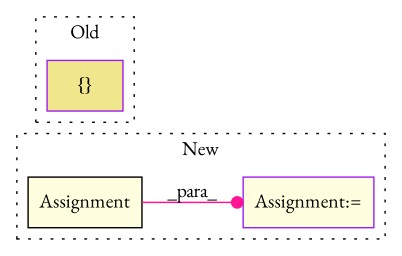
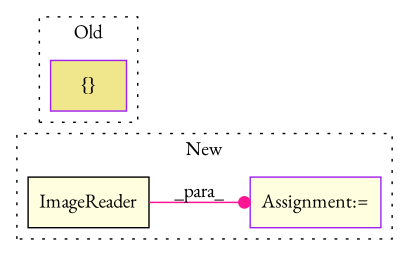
  digraph {
    rankdir=LR
    fontname="EB Garamond"
    node [shape=box style=filled fillcolor=lightyellow color=purple fontname="EB Garamond"]
-   n1 [a=32 l="12,1" label=Assignment s="3975,4002" color=black]
+   n1 [a=32 l="12,1" label=ImageReader s="3975,4002" color=black]
    n2 [a=7 l=1 label="Assignment:=" s=3974]
    n3 [a=4 l="1,1" label="{}" s="3833,3870" fillcolor=khaki]
    subgraph cluster_1 {
      label=New
      style=dotted
      n1
      n2
    }
    subgraph cluster_2 {
      label=Old
      style=dotted
      n3
    }
    n1 -> n2 [label=_para_ color=deeppink arrowhead=dot fontname="EB Garamond"]
  }
